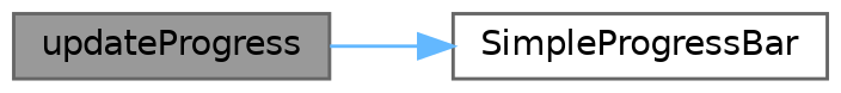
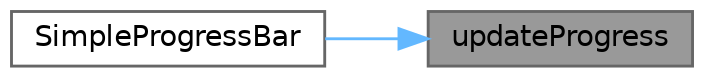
  digraph {
    rankdir=RL
    node [fontname=Helvetica fontsize=10 shape=box style=filled]
    n1 [color=gray40 fillcolor=grey60 fontcolor=black height=0.2 label=updateProgress width=0.4]
    n2 [color=grey40 fillcolor=white height=0.2 label=SimpleProgressBar width=0.4]
-   n2 -> n1 [color=steelblue1 dir=back fontname=Helvetica fontsize=10 labelfontname=Helvetica labelfontsize=10 style=solid]
+   n1 -> n2 [color=steelblue1 dir=back fontname=Helvetica fontsize=10 labelfontname=Helvetica labelfontsize=10 style=solid]
  }
